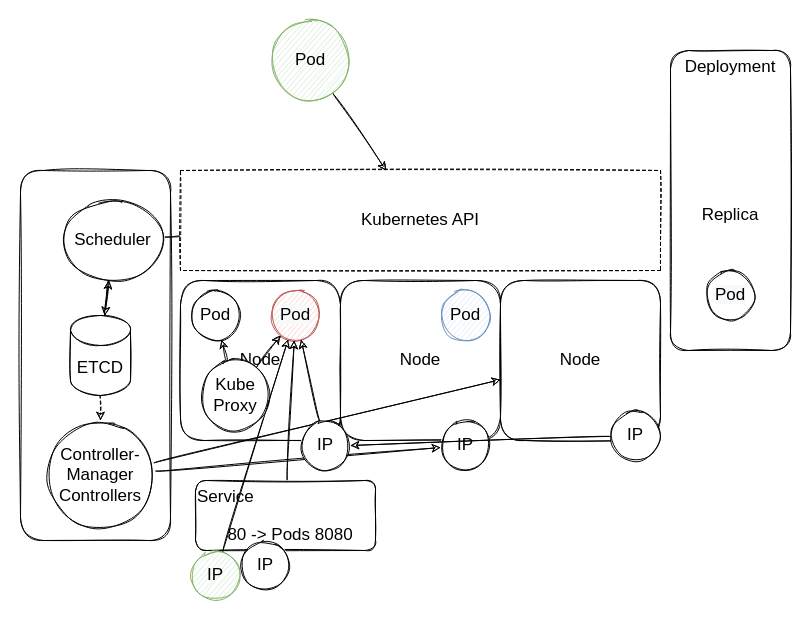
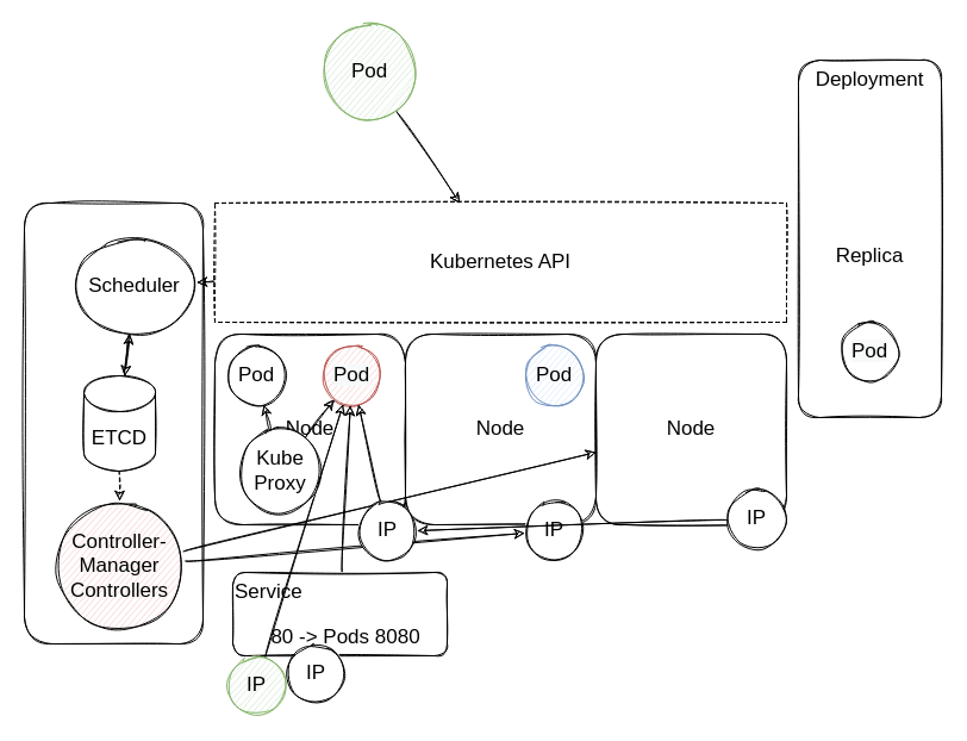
  <mxCell id="0" />
  <mxCell id="1" parent="0" />
  <mxCell id="2" value="Node" style="rounded=1;whiteSpace=wrap;html=1;sketch=1;fontSize=17;" parent="1" vertex="1"><mxGeometry y="170" width="150" height="370" as="geometry" x="20" /></mxCell>
  <mxCell id="3" value="Node" style="rounded=1;whiteSpace=wrap;html=1;sketch=1;fontSize=17;" parent="1" vertex="1"><mxGeometry x="180" y="280" width="160" height="160" as="geometry" /></mxCell>
  <mxCell id="4" value="Node" style="rounded=1;whiteSpace=wrap;html=1;sketch=1;fontSize=17;" parent="1" vertex="1"><mxGeometry x="340" y="280" width="160" height="160" as="geometry" /></mxCell>
  <mxCell id="5" value="Node" style="rounded=1;whiteSpace=wrap;html=1;sketch=1;fontSize=17;" parent="1" vertex="1"><mxGeometry x="500" y="280" width="160" height="160" as="geometry" /></mxCell>
- <mxCell id="6" style="edgeStyle=none;curved=1;rounded=1;sketch=1;html=1;fontSize=17;endArrow=none;" parent="1" source="7" target="9" edge="1"><mxGeometry relative="1" as="geometry" /></mxCell>
+ <mxCell id="6" style="edgeStyle=none;curved=1;rounded=1;sketch=1;html=1;fontSize=17;" parent="1" source="7" target="9" edge="1"><mxGeometry relative="1" as="geometry" /></mxCell>
  <mxCell id="7" value="Kubernetes API" style="rounded=0;whiteSpace=wrap;html=1;sketch=1;fontSize=17;dashed=1;" parent="1" vertex="1"><mxGeometry x="180" y="170" width="480" height="100" as="geometry" /></mxCell>
  <mxCell id="8" style="edgeStyle=none;curved=1;rounded=1;sketch=1;html=1;fontSize=17;" parent="1" source="9" target="15" edge="1"><mxGeometry relative="1" as="geometry" /></mxCell>
  <mxCell id="9" value="Scheduler" style="ellipse;whiteSpace=wrap;html=1;aspect=fixed;rounded=1;sketch=1;fontSize=17;" parent="1" vertex="1"><mxGeometry x="60" y="200" width="105" height="80" as="geometry" /></mxCell>
  <mxCell id="10" style="edgeStyle=none;curved=1;rounded=1;sketch=1;html=1;fontSize=17;" parent="1" source="12" target="32" edge="1"><mxGeometry relative="1" as="geometry" /></mxCell>
  <mxCell id="11" style="edgeStyle=none;curved=1;rounded=1;sketch=1;html=1;fontSize=17;" parent="1" source="12" target="5" edge="1"><mxGeometry relative="1" as="geometry" /></mxCell>
- <mxCell id="12" value="Controller-Manager&lt;br&gt;Controllers" style="ellipse;whiteSpace=wrap;html=1;aspect=fixed;rounded=1;sketch=1;fontSize=17;" parent="1" vertex="1"><mxGeometry x="45" y="420" width="110" height="110" as="geometry" /></mxCell>
+ <mxCell id="12" value="Controller-Manager&lt;br&gt;Controllers" style="ellipse;whiteSpace=wrap;html=1;aspect=fixed;rounded=1;sketch=1;fontSize=17;fillColor=#f8cecc;" parent="1" vertex="1"><mxGeometry x="45" y="420" width="110" height="110" as="geometry" /></mxCell>
  <mxCell id="13" style="edgeStyle=none;curved=1;rounded=1;sketch=1;html=1;fontSize=17;dashed=1;" parent="1" source="15" target="12" edge="1"><mxGeometry relative="1" as="geometry" /></mxCell>
  <mxCell id="14" style="edgeStyle=none;curved=1;rounded=1;sketch=1;html=1;fontSize=17;" parent="1" source="15" target="9" edge="1"><mxGeometry relative="1" as="geometry" /></mxCell>
  <mxCell id="15" value="ETCD" style="shape=cylinder3;whiteSpace=wrap;html=1;boundedLbl=1;backgroundOutline=1;size=15;rounded=1;sketch=1;fontSize=17;" parent="1" vertex="1"><mxGeometry x="70" y="315" width="60" height="80" as="geometry" /></mxCell>
  <mxCell id="16" style="edgeStyle=none;curved=1;rounded=1;sketch=1;html=1;fontSize=17;" parent="1" source="17" target="7" edge="1"><mxGeometry relative="1" as="geometry" /></mxCell>
  <mxCell id="17" value="Pod" style="ellipse;whiteSpace=wrap;html=1;aspect=fixed;rounded=1;sketch=1;fontSize=17;fillColor=#d5e8d4;strokeColor=#82b366;" parent="1" vertex="1"><mxGeometry x="270" y="20" width="80" height="80" as="geometry" /></mxCell>
  <mxCell id="18" value="Pod" style="ellipse;whiteSpace=wrap;html=1;aspect=fixed;rounded=1;sketch=1;fontSize=17;" parent="1" vertex="1"><mxGeometry x="190" y="290" width="50" height="50" as="geometry" /></mxCell>
  <mxCell id="19" value="Deployment" style="rounded=1;whiteSpace=wrap;html=1;sketch=1;fontSize=17;verticalAlign=top;" parent="1" vertex="1"><mxGeometry x="670" y="50" width="120" height="300" as="geometry" /></mxCell>
  <mxCell id="20" value="&lt;meta charset=&quot;utf-8&quot;&gt;&lt;span style=&quot;color: rgb(0, 0, 0); font-family: helvetica; font-size: 17px; font-style: normal; font-weight: 400; letter-spacing: normal; text-align: center; text-indent: 0px; text-transform: none; word-spacing: 0px; background-color: rgb(248, 249, 250); display: inline; float: none;&quot;&gt;Pod&lt;/span&gt;" style="ellipse;whiteSpace=wrap;html=1;aspect=fixed;rounded=1;sketch=1;fontSize=17;" parent="1" vertex="1"><mxGeometry x="705" y="270" width="50" height="50" as="geometry" /></mxCell>
  <mxCell id="21" value="Replica" style="text;html=1;strokeColor=none;fillColor=none;align=center;verticalAlign=middle;whiteSpace=wrap;rounded=0;sketch=1;fontSize=17;" parent="1" vertex="1"><mxGeometry x="700" y="200" width="60" height="30" as="geometry" /></mxCell>
  <mxCell id="22" value="&lt;meta charset=&quot;utf-8&quot;&gt;&lt;span style=&quot;color: rgb(0, 0, 0); font-family: helvetica; font-size: 17px; font-style: normal; font-weight: 400; letter-spacing: normal; text-align: center; text-indent: 0px; text-transform: none; word-spacing: 0px; background-color: rgb(248, 249, 250); display: inline; float: none;&quot;&gt;Pod&lt;/span&gt;" style="ellipse;whiteSpace=wrap;html=1;aspect=fixed;rounded=1;sketch=1;fontSize=17;fillColor=#f8cecc;strokeColor=#b85450;" parent="1" vertex="1"><mxGeometry x="270" y="290" width="50" height="50" as="geometry" /></mxCell>
  <mxCell id="23" style="edgeStyle=none;curved=1;rounded=1;sketch=1;html=1;fontSize=17;" parent="1" source="24" target="22" edge="1"><mxGeometry relative="1" as="geometry" /></mxCell>
  <mxCell id="24" value="Service" style="rounded=1;whiteSpace=wrap;html=1;sketch=1;fontSize=17;align=left;verticalAlign=top;" parent="1" vertex="1"><mxGeometry x="195" y="480" width="180" height="70" as="geometry" /></mxCell>
  <mxCell id="25" value="IP" style="ellipse;whiteSpace=wrap;html=1;aspect=fixed;rounded=1;sketch=1;fontSize=17;" parent="1" vertex="1"><mxGeometry x="240" y="540" width="50" height="50" as="geometry" /></mxCell>
  <mxCell id="26" style="edgeStyle=none;curved=1;rounded=1;sketch=1;html=1;fontSize=17;" parent="1" source="27" target="22" edge="1"><mxGeometry relative="1" as="geometry" /></mxCell>
  <mxCell id="27" value="IP" style="ellipse;whiteSpace=wrap;html=1;aspect=fixed;rounded=1;sketch=1;fontSize=17;fillColor=#d5e8d4;strokeColor=#82b366;" parent="1" vertex="1"><mxGeometry x="190" y="550" width="50" height="50" as="geometry" /></mxCell>
  <mxCell id="28" value="80 -&amp;gt; Pods 8080" style="text;html=1;strokeColor=none;fillColor=none;align=center;verticalAlign=middle;whiteSpace=wrap;rounded=0;sketch=1;fontSize=17;" parent="1" vertex="1"><mxGeometry x="205" y="520" width="170" height="30" as="geometry" /></mxCell>
  <mxCell id="29" style="edgeStyle=none;curved=1;rounded=1;sketch=1;html=1;fontSize=17;" parent="1" source="31" target="3" edge="1"><mxGeometry relative="1" as="geometry" /></mxCell>
  <mxCell id="30" style="edgeStyle=none;curved=1;rounded=1;sketch=1;html=1;fontSize=17;" parent="1" source="31" target="22" edge="1"><mxGeometry relative="1" as="geometry" /></mxCell>
  <mxCell id="31" value="IP" style="ellipse;whiteSpace=wrap;html=1;aspect=fixed;rounded=1;sketch=1;fontSize=17;" parent="1" vertex="1"><mxGeometry x="300" y="420" width="50" height="50" as="geometry" /></mxCell>
  <mxCell id="32" value="IP" style="ellipse;whiteSpace=wrap;html=1;aspect=fixed;rounded=1;sketch=1;fontSize=17;" parent="1" vertex="1"><mxGeometry x="440" y="420" width="50" height="50" as="geometry" /></mxCell>
  <mxCell id="33" style="edgeStyle=none;curved=1;rounded=1;sketch=1;html=1;entryX=1;entryY=0.5;entryDx=0;entryDy=0;fontSize=17;" parent="1" source="34" target="31" edge="1"><mxGeometry relative="1" as="geometry" /></mxCell>
  <mxCell id="34" value="IP" style="ellipse;whiteSpace=wrap;html=1;aspect=fixed;rounded=1;sketch=1;fontSize=17;" parent="1" vertex="1"><mxGeometry x="610" y="410" width="50" height="50" as="geometry" /></mxCell>
  <mxCell id="35" style="edgeStyle=none;curved=1;rounded=1;sketch=1;html=1;fontSize=17;" parent="1" source="37" target="22" edge="1"><mxGeometry relative="1" as="geometry" /></mxCell>
  <mxCell id="36" style="edgeStyle=none;curved=1;rounded=1;sketch=1;html=1;fontSize=17;" parent="1" source="37" target="18" edge="1"><mxGeometry relative="1" as="geometry" /></mxCell>
  <mxCell id="37" value="Kube Proxy" style="ellipse;whiteSpace=wrap;html=1;aspect=fixed;rounded=1;sketch=1;fontSize=17;" parent="1" vertex="1"><mxGeometry x="200" y="360" width="70" height="70" as="geometry" /></mxCell>
  <mxCell id="38" value="Pod" style="ellipse;whiteSpace=wrap;html=1;aspect=fixed;rounded=1;sketch=1;fontSize=17;fillColor=#dae8fc;strokeColor=#6c8ebf;" parent="1" vertex="1"><mxGeometry x="440" y="290" width="50" height="50" as="geometry" /></mxCell>
